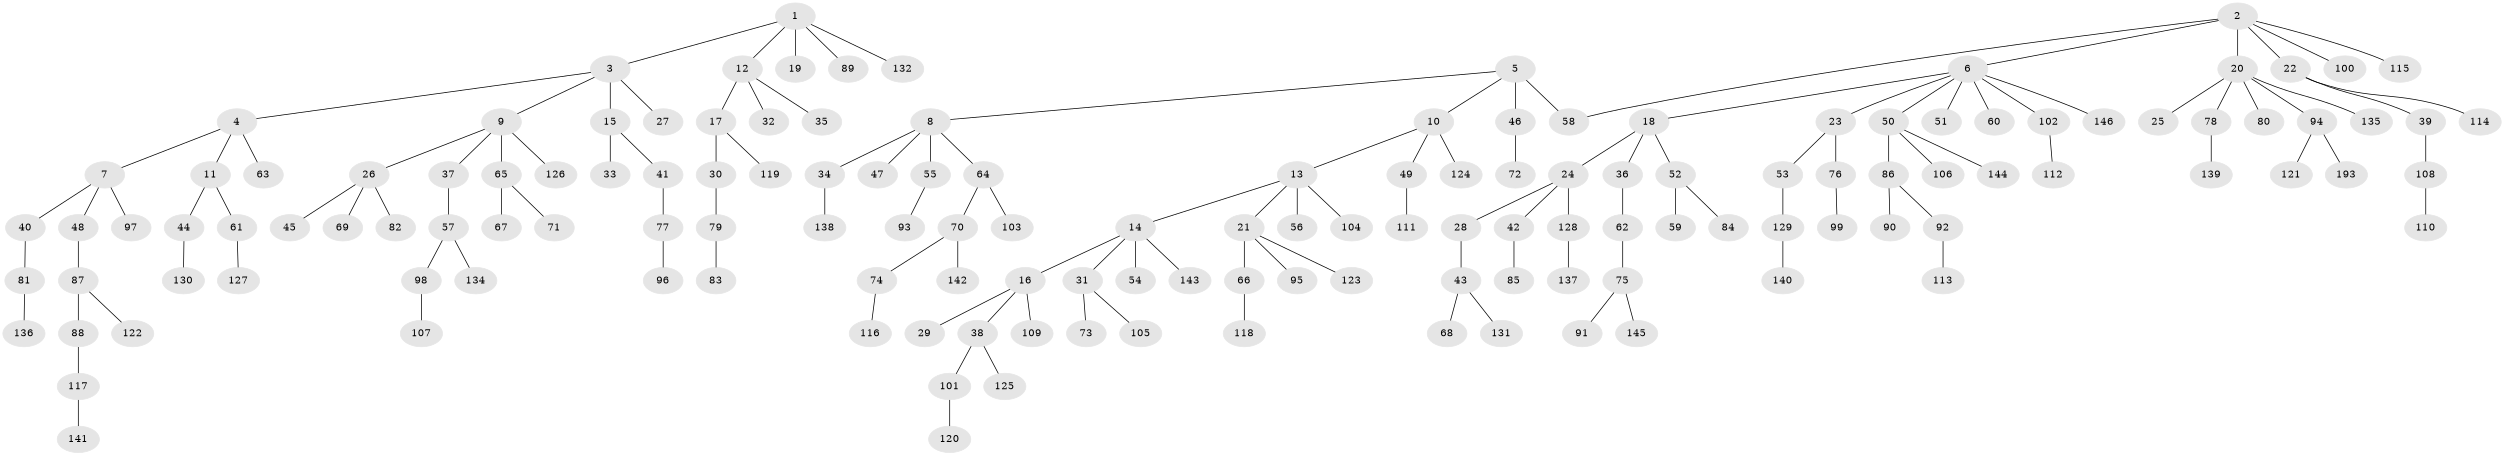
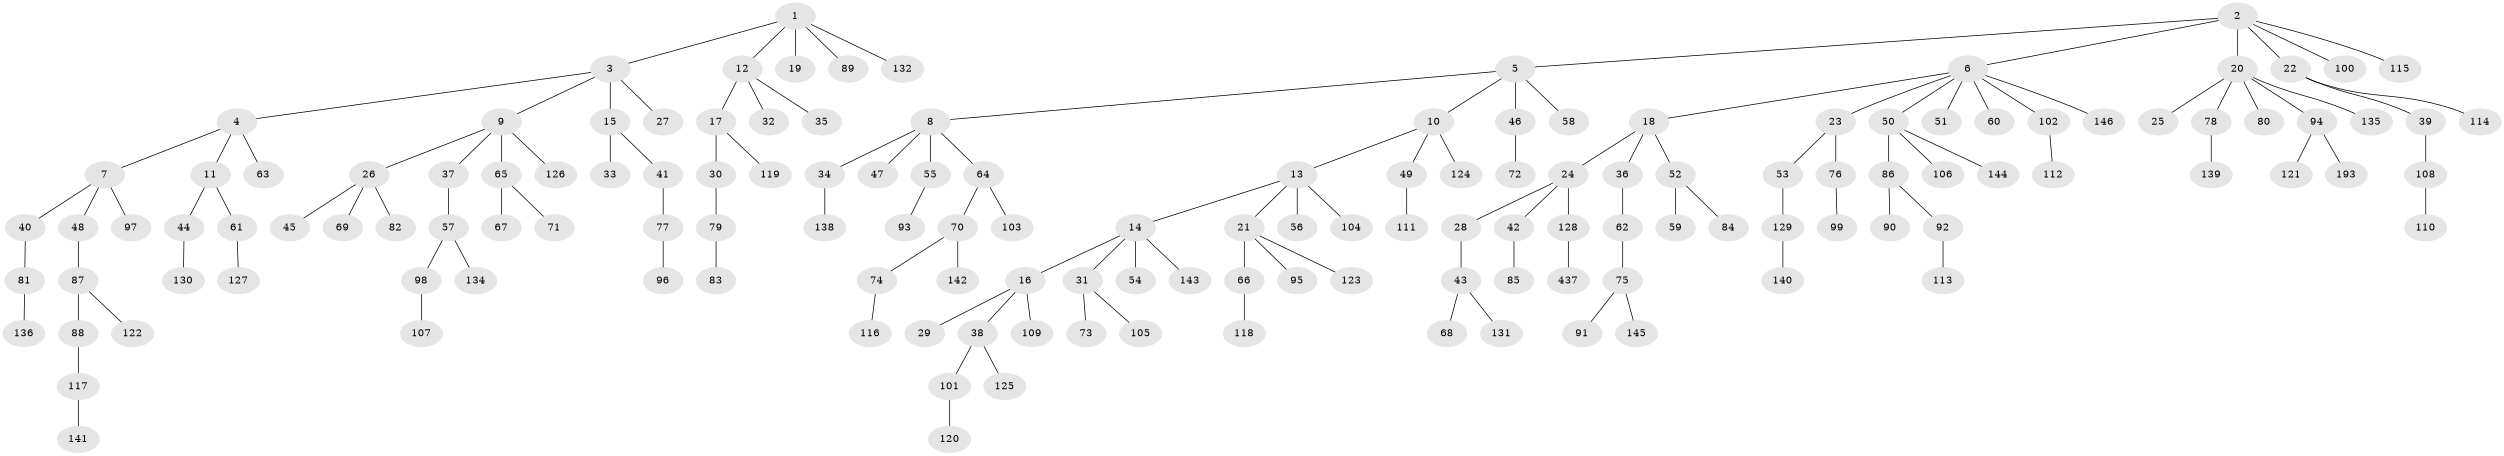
  graph {
    node [color=gray90 style=filled]
    1
    3
    12
    19
    89
    132
    2
    5
    6
    20
    22
    100
    115
    4
    9
    15
    27
    17
    32
    35
    8
    10
    46
    58
    18
    23
    50
    51
    60
    102
    146
    25
    78
    80
    94
    135
    39
    114
    7
    11
    63
    26
    37
    65
    126
    33
    41
    40
    48
    97
    44
    61
    34
    47
    55
    64
    13
    49
    124
    72
    24
    36
    52
    53
    76
    86
    106
    144
    112
    81
    87
    138
    93
    70
    103
    45
    69
    82
    57
    67
    71
    14
    21
    56
    104
    111
    130
    127
    30
    119
    16
    31
    54
    143
    66
    95
    123
    29
    38
    109
    73
    105
    77
    101
    125
    79
    28
    42
    128
    62
    59
    84
    139
    121
    n115 [label=193]
    118
    108
    129
    99
    43
    85
-   137
+   137 [label=437]
    68
    131
    83
    75
    98
    134
    120
    110
    136
    96
    88
    122
    90
    92
    140
    107
    91
    145
    74
    142
    116
    113
    117
    141
    1 -- 3
    1 -- 12
    1 -- 19
    1 -- 89
    1 -- 132
    3 -- 4
    3 -- 9
    3 -- 15
    3 -- 27
    12 -- 17
    12 -- 32
    12 -- 35
-   2 -- 58
+   2 -- 5
    2 -- 6
    2 -- 20
    2 -- 22
    2 -- 100
    2 -- 115
    5 -- 8
    5 -- 10
    5 -- 46
    5 -- 58
    6 -- 18
    6 -- 23
    6 -- 50
    6 -- 51
    6 -- 60
    6 -- 102
    6 -- 146
    20 -- 25
    20 -- 78
    20 -- 80
    20 -- 94
    20 -- 135
    22 -- 39
    22 -- 114
    4 -- 7
    4 -- 11
    4 -- 63
    9 -- 26
    9 -- 37
    9 -- 65
    9 -- 126
    15 -- 33
    15 -- 41
    17 -- 30
    17 -- 119
    8 -- 34
    8 -- 47
    8 -- 55
    8 -- 64
    10 -- 13
    10 -- 49
    10 -- 124
    46 -- 72
    18 -- 24
    18 -- 36
    18 -- 52
    23 -- 53
    23 -- 76
    50 -- 86
    50 -- 106
    50 -- 144
    102 -- 112
    78 -- 139
    94 -- 121
    94 -- n115
    39 -- 108
    7 -- 40
    7 -- 48
    7 -- 97
    11 -- 44
    11 -- 61
    26 -- 45
    26 -- 69
    26 -- 82
    37 -- 57
    65 -- 67
    65 -- 71
    41 -- 77
    40 -- 81
    48 -- 87
    44 -- 130
    61 -- 127
    34 -- 138
    55 -- 93
    64 -- 70
    64 -- 103
    13 -- 14
    13 -- 21
    13 -- 56
    13 -- 104
    49 -- 111
    24 -- 28
    24 -- 42
    24 -- 128
    36 -- 62
    52 -- 59
    52 -- 84
    53 -- 129
    76 -- 99
    86 -- 90
    86 -- 92
    81 -- 136
    87 -- 88
    87 -- 122
    70 -- 74
    70 -- 142
    57 -- 98
    57 -- 134
    14 -- 16
    14 -- 31
    14 -- 54
    14 -- 143
    21 -- 66
    21 -- 95
    21 -- 123
    30 -- 79
    16 -- 29
    16 -- 38
    16 -- 109
    31 -- 73
    31 -- 105
    66 -- 118
    38 -- 101
    38 -- 125
    77 -- 96
    101 -- 120
    79 -- 83
    28 -- 43
    42 -- 85
    128 -- 137
    62 -- 75
    108 -- 110
    129 -- 140
    43 -- 68
    43 -- 131
    75 -- 91
    75 -- 145
    98 -- 107
    88 -- 117
    92 -- 113
    74 -- 116
    117 -- 141
  }
